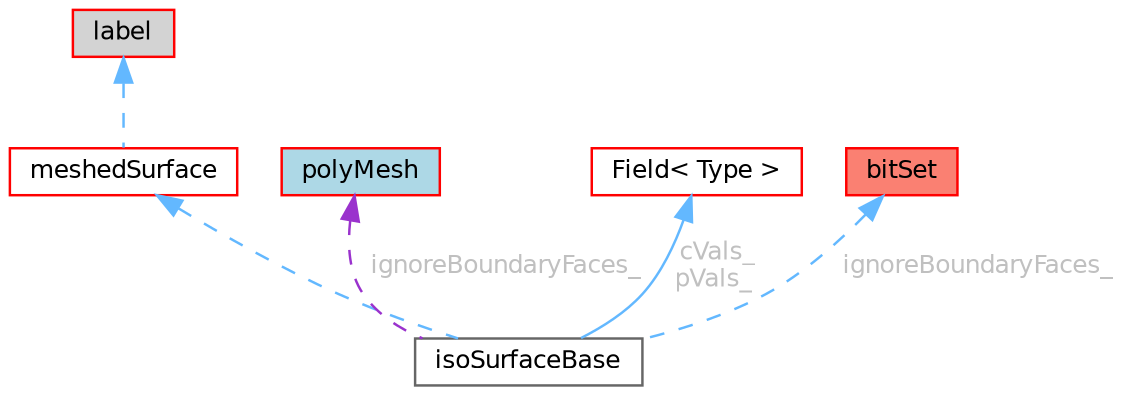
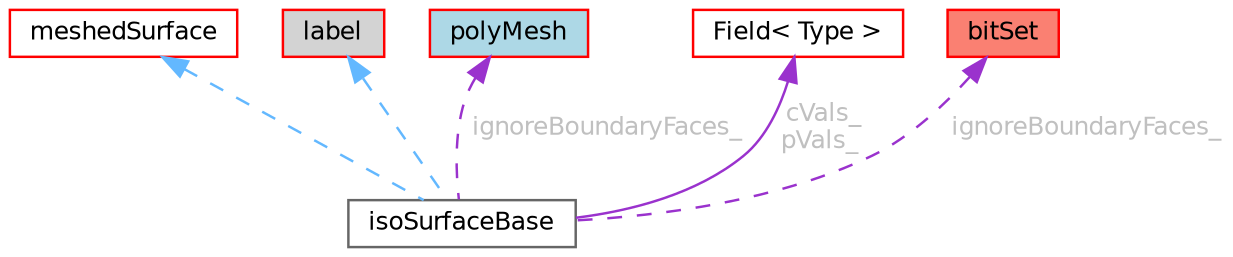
  digraph {
    node [color=red fillcolor=white fontname=Helvetica fontsize=10 shape=box style=filled]
    edge [color=darkorchid3 dir=back fontname=Helvetica fontsize=10 labelfontname=Helvetica labelfontsize=10 style=dashed fontcolor=grey]
    n1 [color=gray40 fontcolor=black height=0.2 label=isoSurfaceBase width=0.4]
    n2 [height=0.2 label=meshedSurface width=0.4]
    n3 [fillcolor=lightgrey height=0.2 label=label width=0.4]
    n4 [fillcolor=lightblue height=0.2 label=polyMesh width=0.4]
    n5 [height=0.2 label="Field\< Type \>" width=0.4]
    n6 [fillcolor=salmon height=0.2 label=bitSet width=0.4]
    n2 -> n1 [color=steelblue1 fontcolor=""]
-   n3 -> n2 [color=steelblue1 fontcolor=""]
+   n3 -> n1 [color=steelblue1 fontcolor=""]
    n4 -> n1 [label=" ignoreBoundaryFaces_"]
-   n5 -> n1 [color=steelblue1 label=" cVals_\npVals_" style=solid]
-   n6 -> n1 [color=steelblue1 label=" ignoreBoundaryFaces_"]
+   n5 -> n1 [label=" cVals_\npVals_" style=solid]
+   n6 -> n1 [label=" ignoreBoundaryFaces_"]
  }
